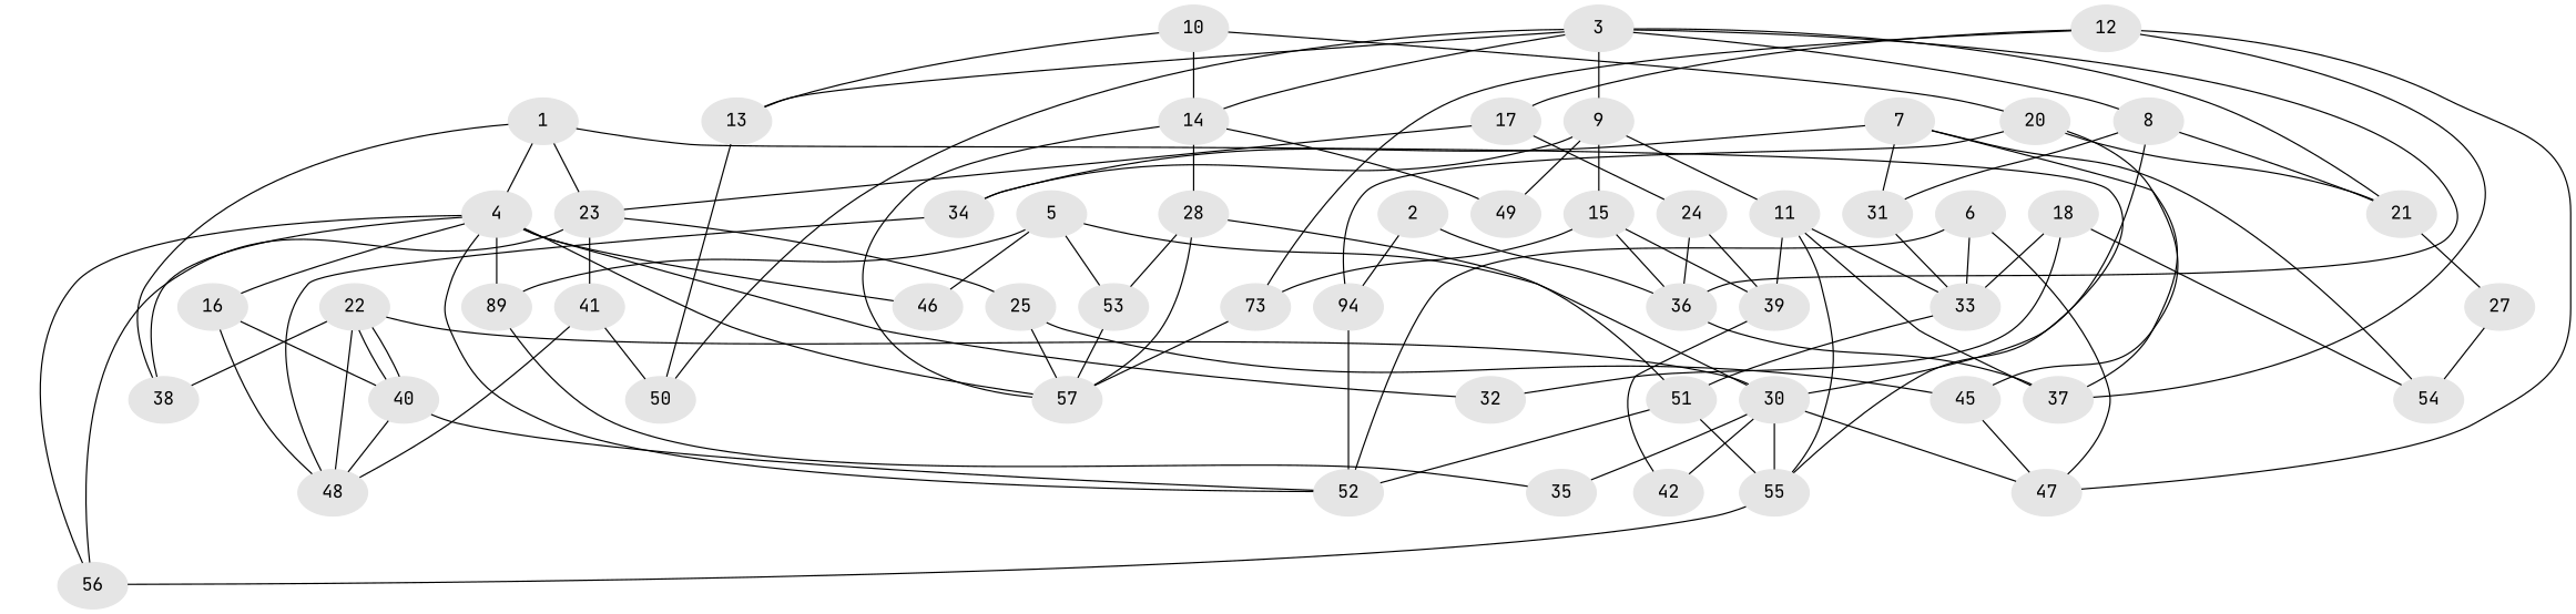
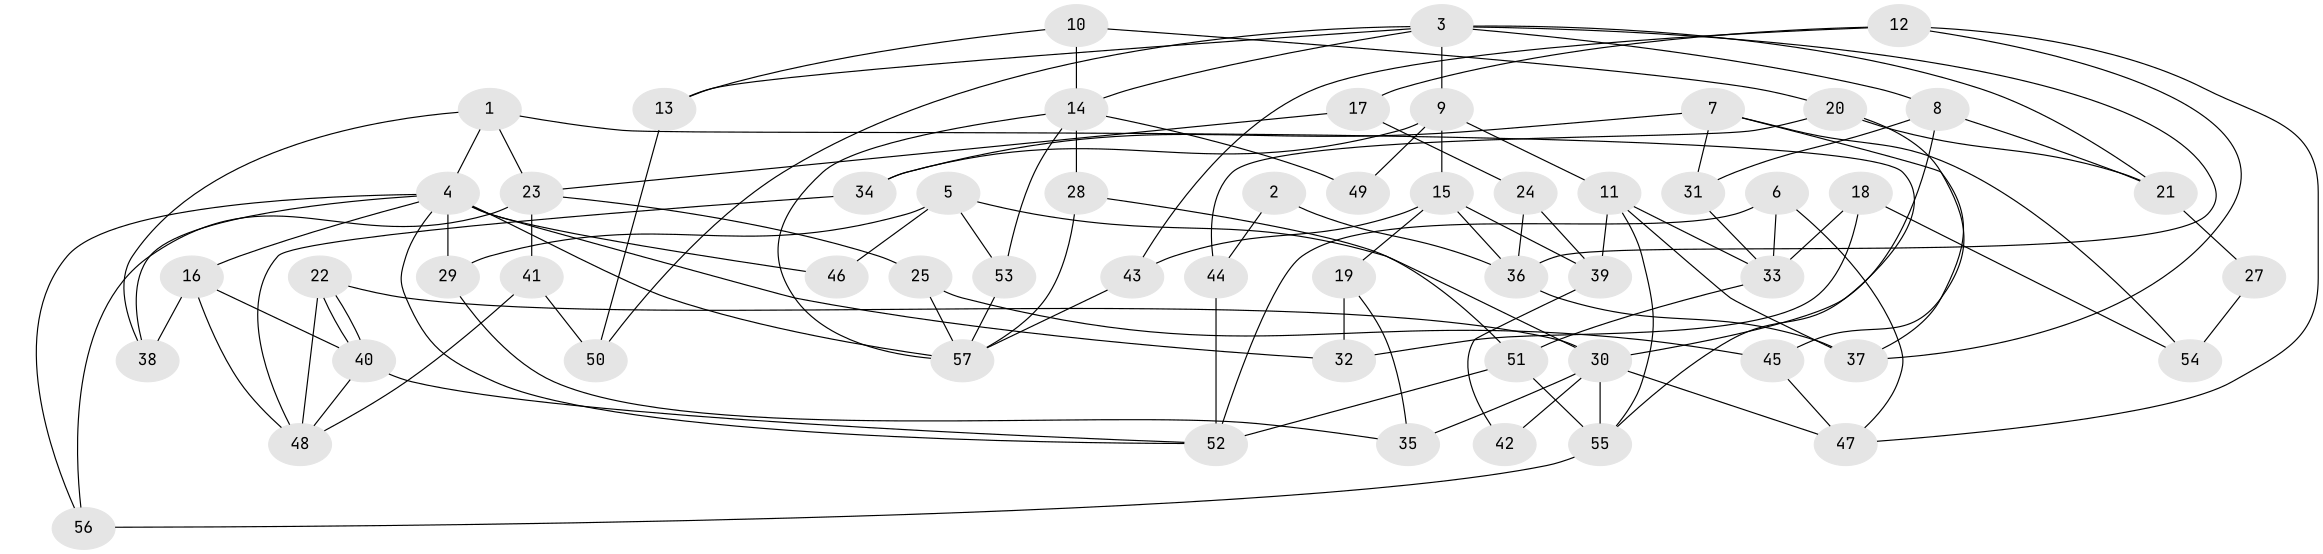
  graph {
    fontname="JetBrains Mono"
    node [color=gray90 fontname="JetBrains Mono" style=filled]
    edge [fontname="JetBrains Mono"]
    1
    4
    23
    38
    55
    16
-   29 [label=89]
+   29
    32
    46
    52
    56
    57
    25
    41
    53
    2
    36
-   44 [label=94]
+   44
    37
    3
    8
    9
    13
    14
    21
    50
    30
    31
    34
    11
    15
    49
    28
    27
    40
    48
    35
    5
    47
    42
    6
    33
    51
    7
    54
    39
-   43 [label=73]
+   43
+   19
    10
    20
    18
    45
    12
    17
    24
    22
    1 -- 4
    1 -- 23
    1 -- 38
    1 -- 55
    4 -- 38
    4 -- 16
    4 -- 29
    4 -- 32
    4 -- 46
    4 -- 52
    4 -- 56
    4 -- 57
    23 -- 56
    23 -- 25
    23 -- 41
    55 -- 56
    16 -- 40
    16 -- 48
    29 -- 35
    25 -- 57
    25 -- 45
    41 -- 50
    41 -- 48
    53 -- 57
    2 -- 36
    2 -- 44
    36 -- 37
    44 -- 52
    3 -- 36
    3 -- 8
    3 -- 9
    3 -- 13
    3 -- 14
    3 -- 21
    3 -- 50
    8 -- 21
    8 -- 30
    8 -- 31
    9 -- 34
    9 -- 11
    9 -- 15
    9 -- 49
    13 -- 50
    14 -- 57
    14 -- 49
    14 -- 28
    21 -- 27
    30 -- 55
    30 -- 35
    30 -- 47
    30 -- 42
    31 -- 33
    34 -- 48
    11 -- 55
    11 -- 37
    11 -- 33
    11 -- 39
    15 -- 36
    15 -- 39
    15 -- 43
+   15 -- 19
    28 -- 57
-   28 -- 53
+   14 -- 53
    28 -- 51
    27 -- 54
    40 -- 52
    40 -- 48
    5 -- 29
    5 -- 46
    5 -- 53
    5 -- 30
    6 -- 52
    6 -- 47
    6 -- 33
    33 -- 51
    51 -- 55
    51 -- 52
    7 -- 37
    7 -- 31
    7 -- 34
    7 -- 54
    39 -- 42
    43 -- 57
+   19 -- 32
+   19 -- 35
    10 -- 13
    10 -- 14
    10 -- 20
    20 -- 44
    20 -- 21
    20 -- 45
    18 -- 32
    18 -- 33
    18 -- 54
    45 -- 47
    12 -- 37
    12 -- 47
    12 -- 43
    12 -- 17
    17 -- 23
    17 -- 24
    24 -- 36
    24 -- 39
-   22 -- 38
+   16 -- 38
    22 -- 30
    22 -- 40
    22 -- 40
    22 -- 48
  }
